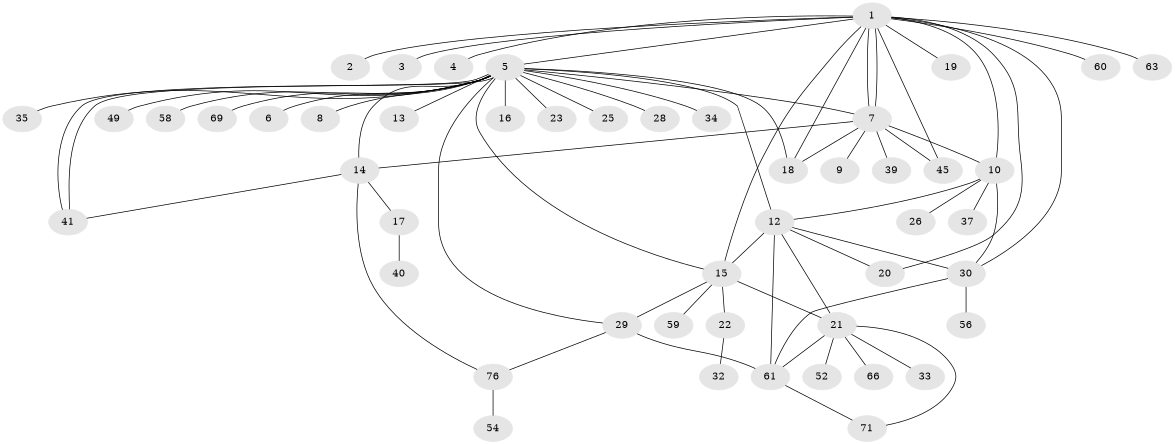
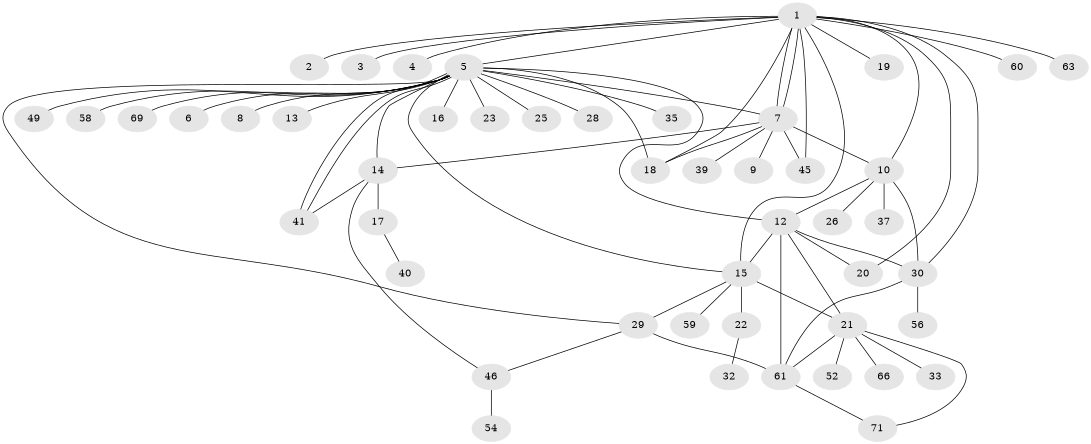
  graph {
    node [color=gray90 style=filled]
    1 [super="+70"]
    2 [super="+65"]
    3
    4 [super="+64"]
    5 [super="+27"]
    7 [super="+11"]
    10 [super="+24"]
    15 [super="+48"]
    18
    19
    20 [super="+62"]
    30 [super="+44"]
    45
    60
    63
    6 [super="+67"]
    8
    12 [super="+36"]
    13 [super="+31"]
    14 [super="+57"]
    16
    23
    25
    28
    29 [super="+55"]
-   34
    35
    41 [super="+47"]
    49
    58
    69
    9
    39 [super="+53"]
    26
    37
    21 [super="+43"]
    22 [super="+51"]
    59
    61 [super="+68"]
    56
    17
-   46 [super="+50" label=76]
+   46 [super="+50"]
    33
    52
    66
    71
    40
    54
    32
    1 -- 2
    1 -- 3
    1 -- 4
    1 -- 5 [weight=2]
    1 -- 7
    1 -- 7
    1 -- 10
    1 -- 15
    1 -- 18
    1 -- 19
    1 -- 20
    1 -- 30
    1 -- 45
    1 -- 60
    1 -- 63
    5 -- 7
    5 -- 15
    5 -- 18
    5 -- 6
    5 -- 8
    5 -- 12
    5 -- 13
    5 -- 14
    5 -- 16
    5 -- 23
    5 -- 25
    5 -- 28
    5 -- 29
-   5 -- 34
    5 -- 35
    5 -- 41
    5 -- 41
    5 -- 49
    5 -- 58
    5 -- 69
    7 -- 10
    7 -- 18
    7 -- 45
    7 -- 14
    7 -- 9
    7 -- 39
    10 -- 30
    10 -- 12
    10 -- 26
    10 -- 37
    15 -- 29 [weight=2]
    15 -- 21
    15 -- 22
    15 -- 59
    30 -- 61
    30 -- 56
    12 -- 15 [weight=2]
    12 -- 20
    12 -- 30
    12 -- 21
    12 -- 61
    14 -- 41
    14 -- 17
    14 -- 46
    29 -- 61
    29 -- 46
    21 -- 61
    21 -- 33
    21 -- 52
    21 -- 66
    21 -- 71
    22 -- 32
    61 -- 71
    17 -- 40
    46 -- 54
  }
